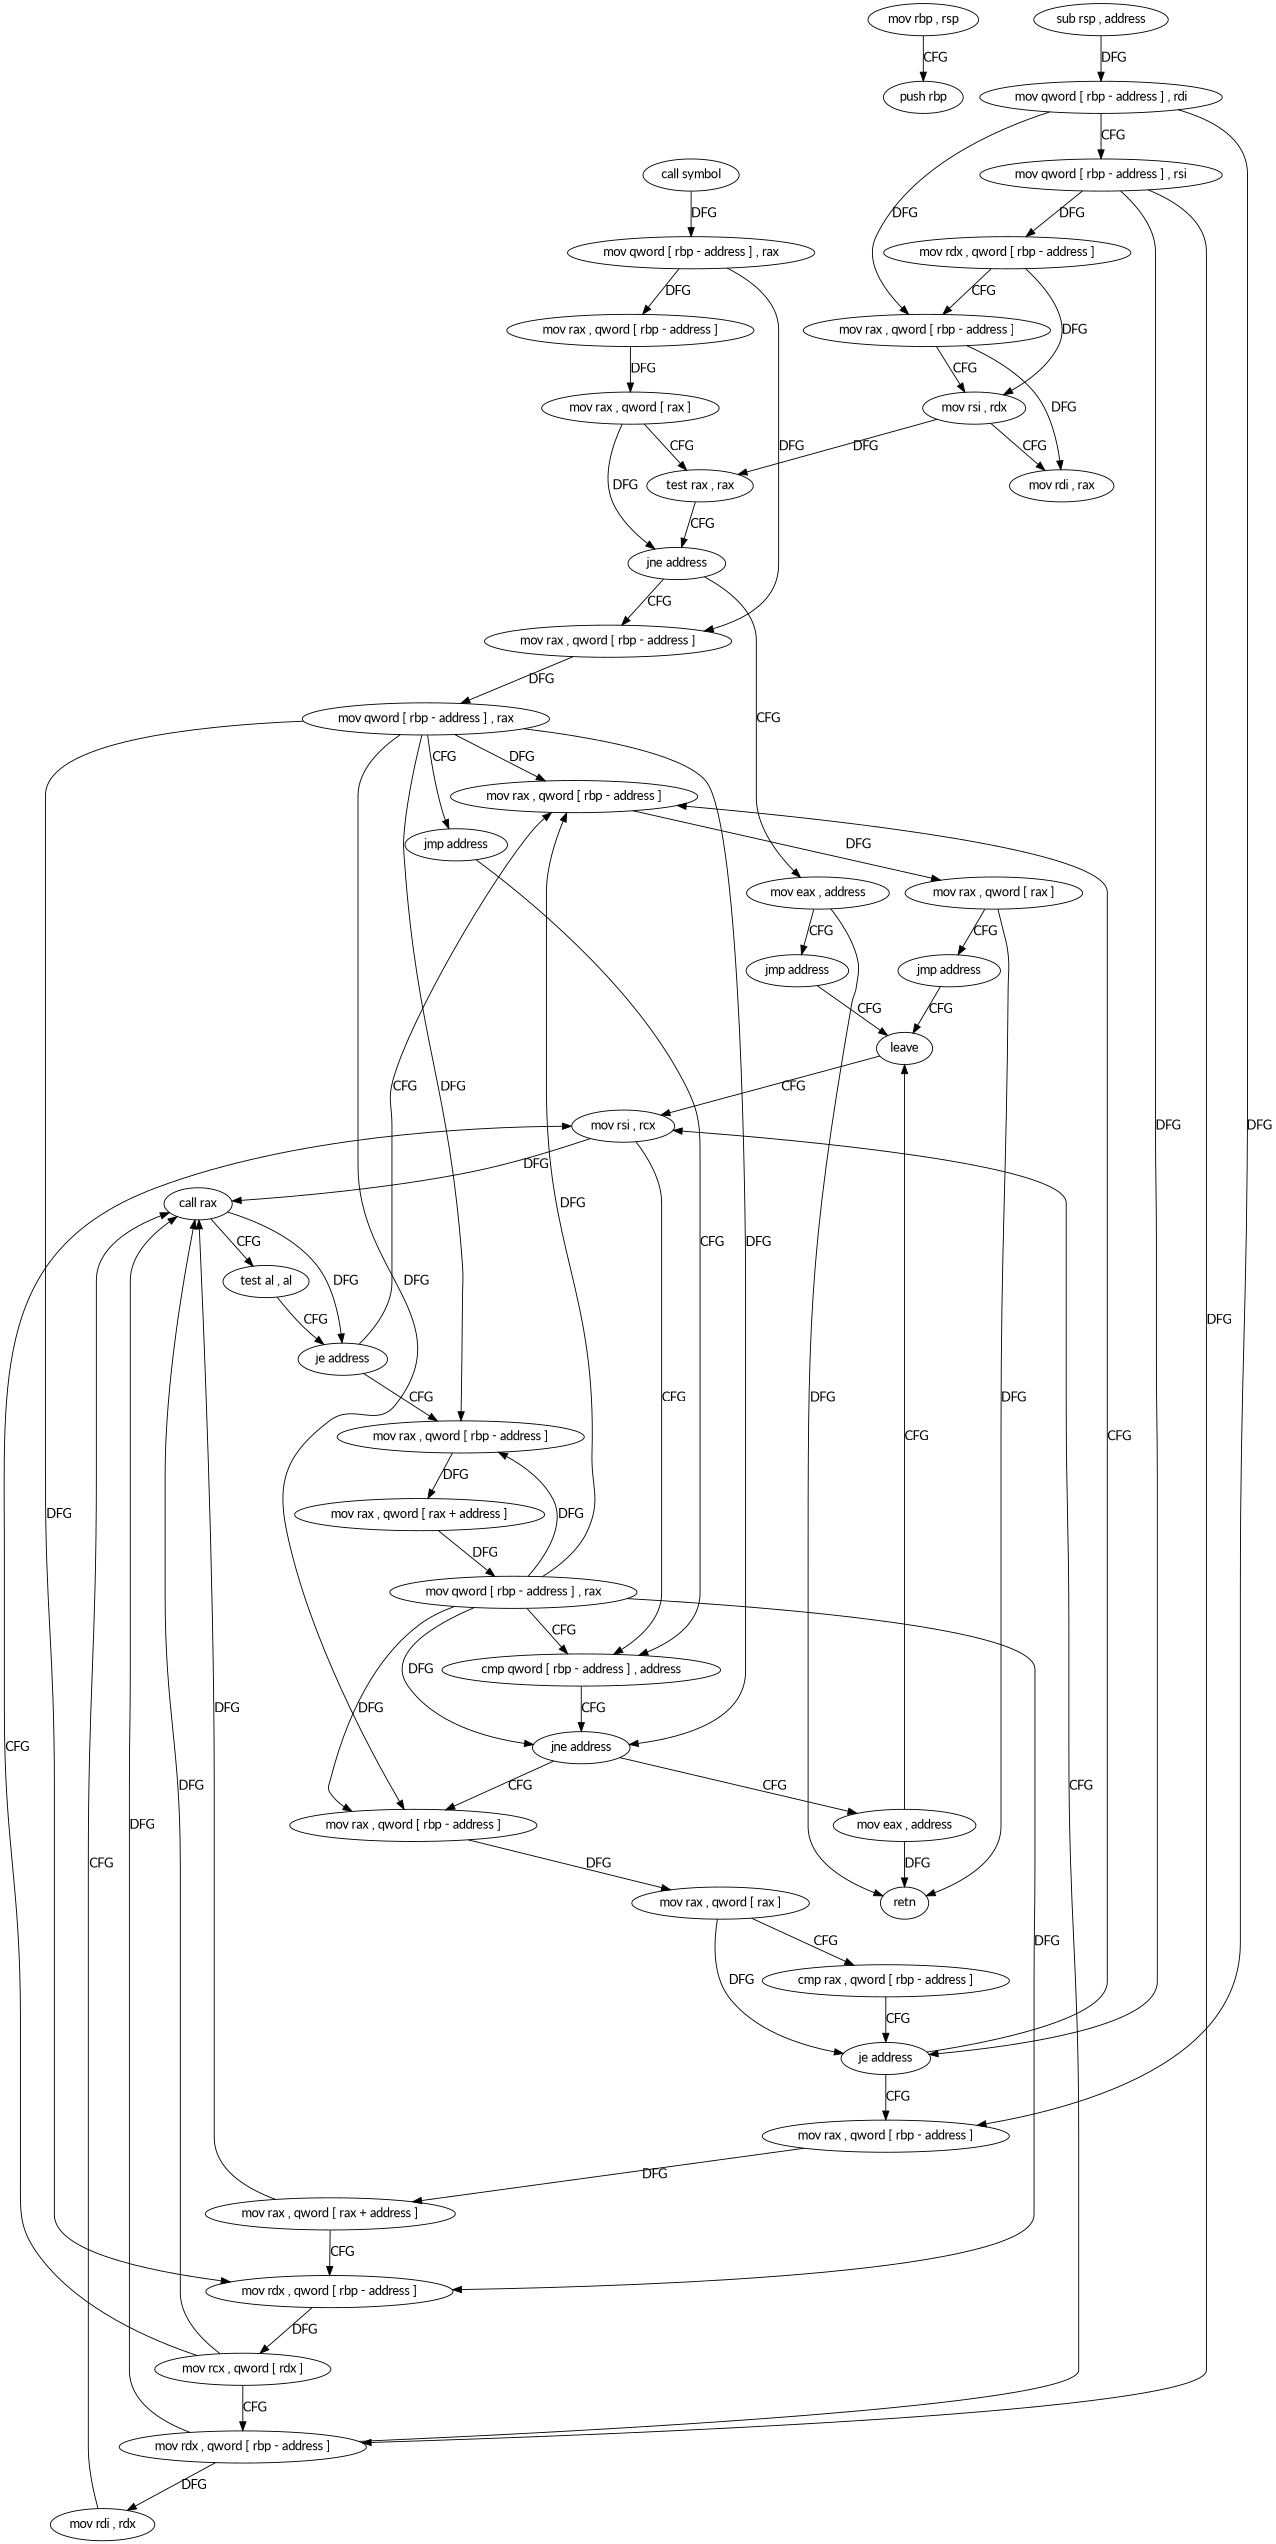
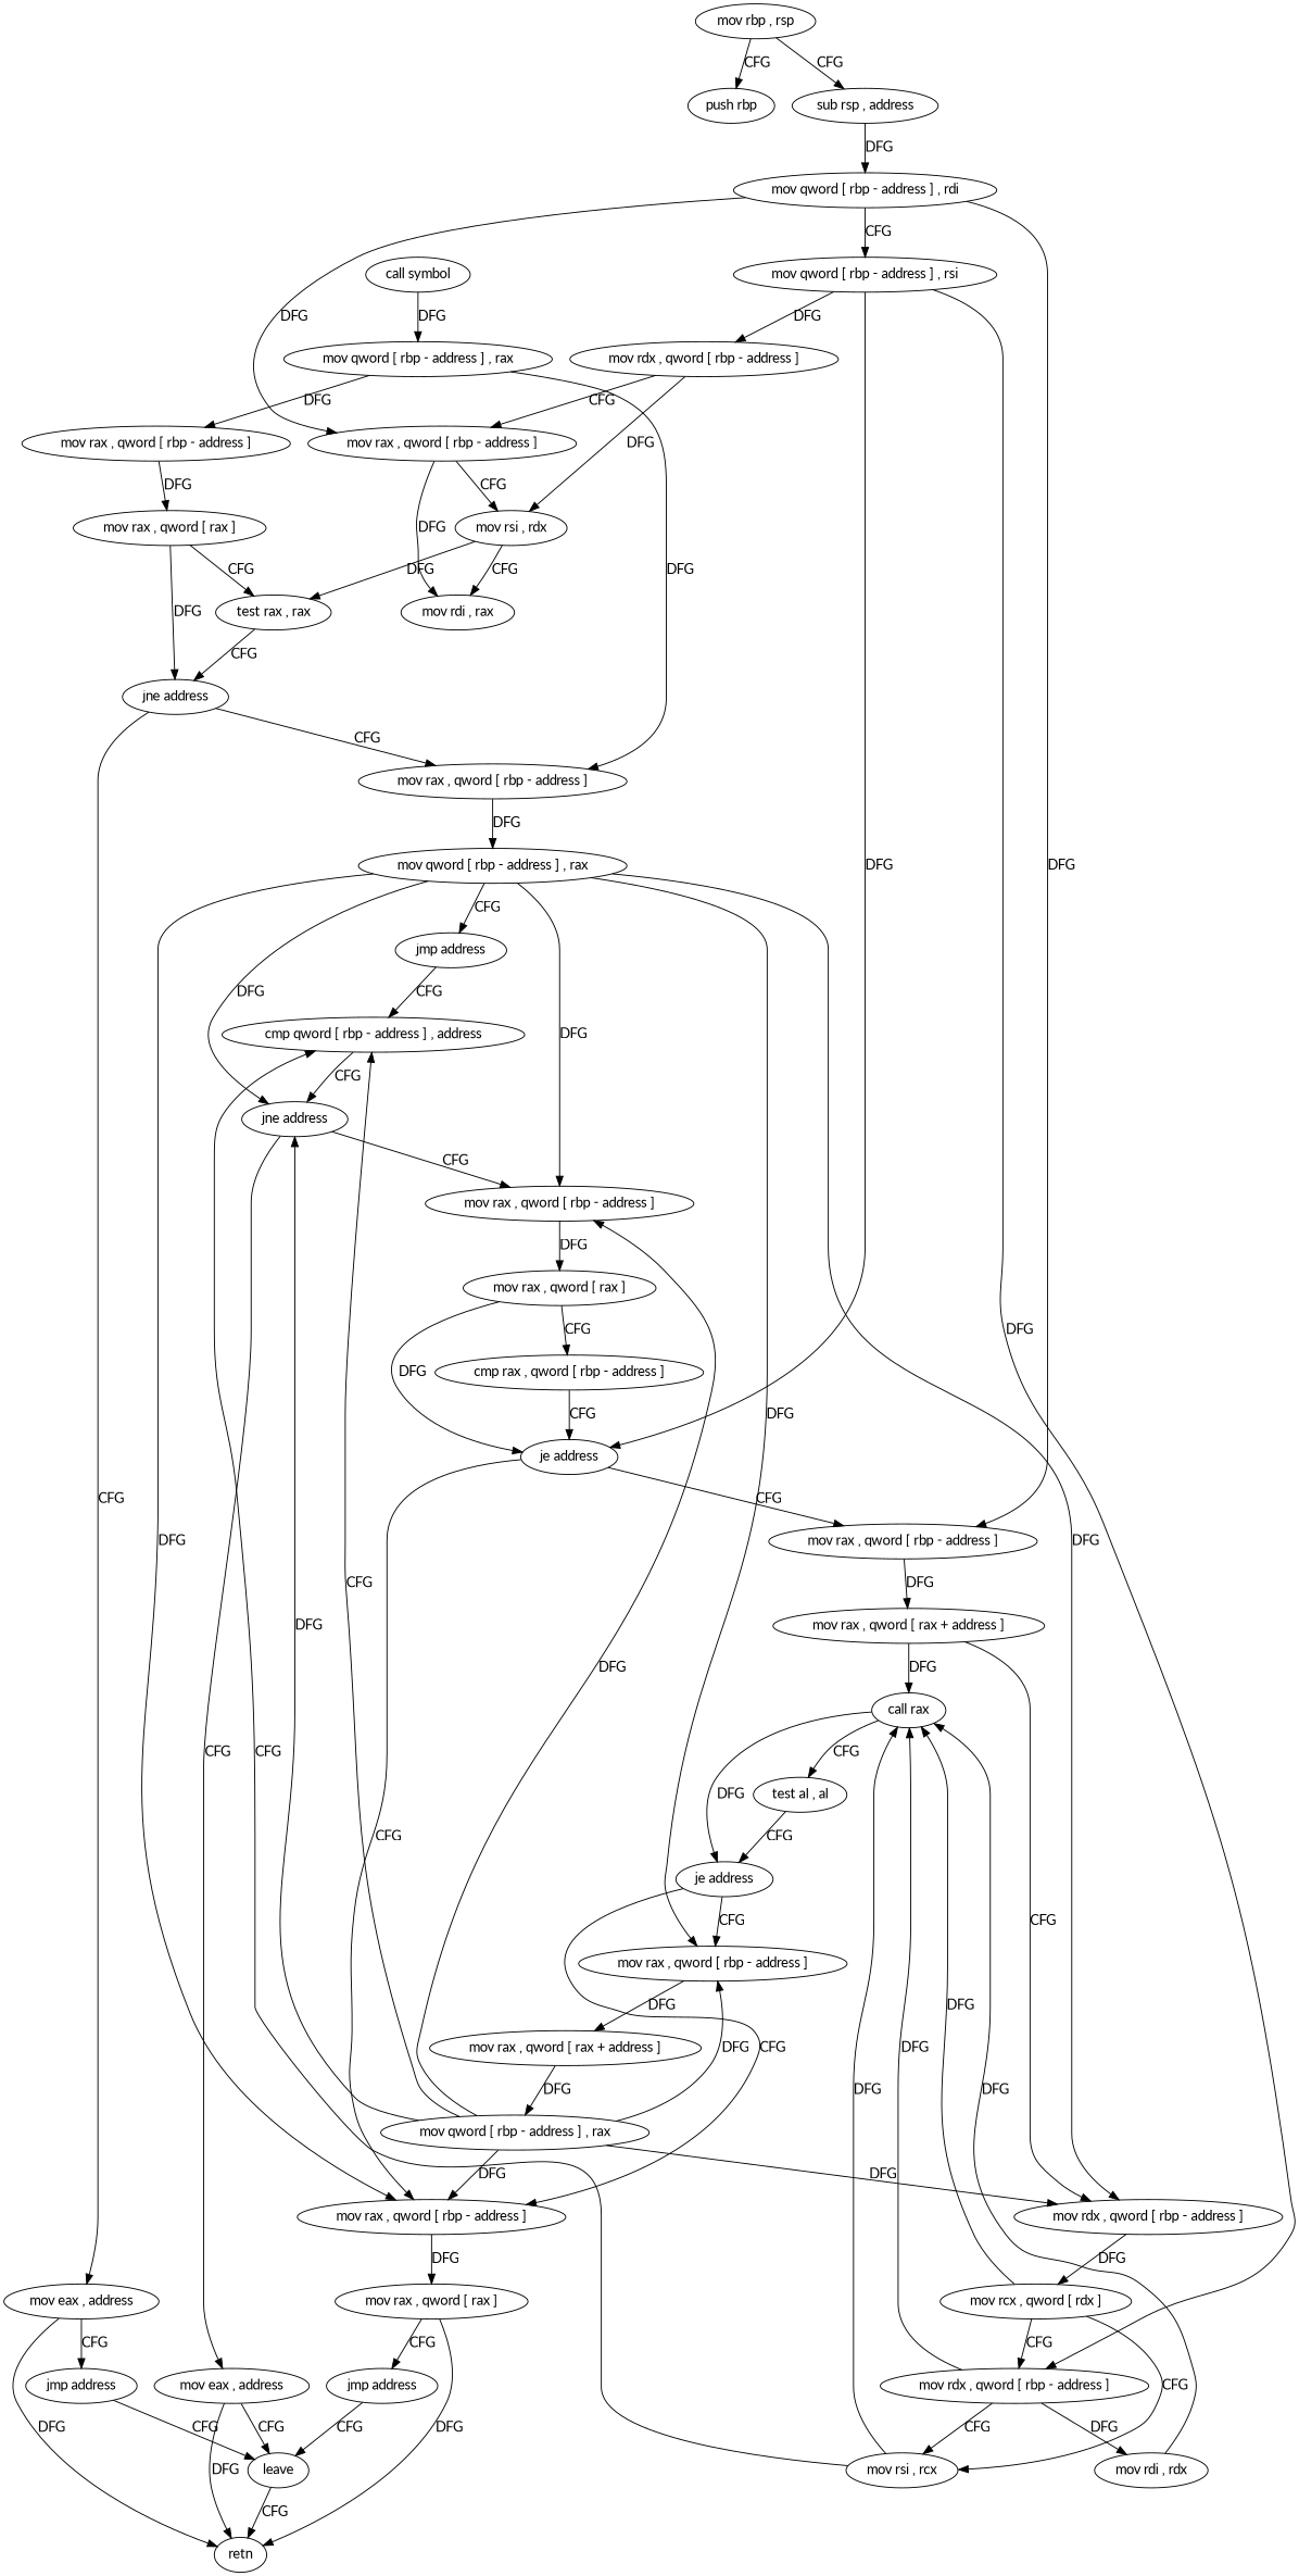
  digraph {
    fontname=Lato
    node [fontname=Lato]
    edge [fontname=Lato]
    n1 [label="push rbp"]
    n2 [label="mov rbp , rsp"]
    n3 [label="sub rsp , address"]
    n4 [label="mov qword [ rbp - address ] , rdi"]
    n5 [label="mov qword [ rbp - address ] , rsi"]
    n6 [label="mov rax , qword [ rbp - address ]"]
    n7 [label="mov rax , qword [ rbp - address ]"]
    n8 [label="mov rdx , qword [ rbp - address ]"]
    n9 [label="je address"]
    n10 [label="mov rdx , qword [ rbp - address ]"]
    n11 [label="mov rsi , rdx"]
    n12 [label="mov rdi , rax"]
    n13 [label="mov rax , qword [ rax + address ]"]
    n14 [label="mov rax , qword [ rbp - address ]"]
    n15 [label="call rax"]
    n16 [label="mov rsi , rcx"]
    n17 [label="mov rdi , rdx"]
    n18 [label="test rax , rax"]
    n19 [label="call symbol"]
    n20 [label="mov qword [ rbp - address ] , rax"]
    n21 [label="mov rax , qword [ rbp - address ]"]
    n22 [label="mov rax , qword [ rbp - address ]"]
    n23 [label="mov rax , qword [ rax ]"]
    n24 [label="mov qword [ rbp - address ] , rax"]
    n25 [label="jne address"]
    n26 [label="mov eax , address"]
    n27 [label="jmp address"]
    n28 [label=retn]
    n29 [label="jmp address"]
    n30 [label="jne address"]
    n31 [label="mov rax , qword [ rbp - address ]"]
    n32 [label="mov rdx , qword [ rbp - address ]"]
    n33 [label="mov rax , qword [ rbp - address ]"]
    n34 [label=leave]
    n35 [label="cmp qword [ rbp - address ] , address"]
    n36 [label="mov eax , address"]
    n37 [label="mov rax , qword [ rax ]"]
    n38 [label="mov rax , qword [ rax ]"]
    n39 [label="mov rcx , qword [ rdx ]"]
    n40 [label="mov rax , qword [ rax + address ]"]
    n41 [label="cmp rax , qword [ rbp - address ]"]
    n42 [label="jmp address"]
    n43 [label="test al , al"]
    n44 [label="je address"]
    n45 [label="mov qword [ rbp - address ] , rax"]
    n2 -> n1 [label=CFG]
+   n2 -> n3 [label=CFG]
    n3 -> n4 [label=DFG]
    n4 -> n5 [label=CFG]
    n4 -> n6 [label=DFG]
    n4 -> n7 [label=DFG]
    n5 -> n8 [label=DFG]
    n5 -> n9 [label=DFG]
    n5 -> n10 [label=DFG]
    n6 -> n11 [label=CFG]
    n6 -> n12 [label=DFG]
    n7 -> n13 [label=DFG]
    n8 -> n6 [label=CFG]
    n8 -> n11 [label=DFG]
    n9 -> n7 [label=CFG]
    n9 -> n14 [label=CFG]
    n10 -> n15 [label=DFG]
    n10 -> n16 [label=CFG]
    n10 -> n17 [label=DFG]
    n11 -> n12 [label=CFG]
    n11 -> n18 [label=DFG]
    n13 -> n15 [label=DFG]
    n13 -> n32 [label=CFG]
    n14 -> n38 [label=DFG]
    n15 -> n43 [label=CFG]
    n15 -> n44 [label=DFG]
    n16 -> n15 [label=DFG]
    n16 -> n35 [label=CFG]
-   n17 -> n15 [label=CFG]
+   n17 -> n15 [label=DFG]
    n18 -> n25 [label=CFG]
    n19 -> n20 [label=DFG]
    n20 -> n21 [label=DFG]
    n20 -> n22 [label=DFG]
    n21 -> n23 [label=DFG]
    n22 -> n24 [label=DFG]
    n23 -> n18 [label=CFG]
    n23 -> n25 [label=DFG]
    n24 -> n14 [label=DFG]
    n24 -> n29 [label=CFG]
    n24 -> n30 [label=DFG]
    n24 -> n31 [label=DFG]
    n24 -> n32 [label=DFG]
    n24 -> n33 [label=DFG]
    n25 -> n22 [label=CFG]
    n25 -> n26 [label=CFG]
    n26 -> n27 [label=CFG]
    n26 -> n28 [label=DFG]
    n27 -> n34 [label=CFG]
    n29 -> n35 [label=CFG]
    n30 -> n31 [label=CFG]
    n30 -> n36 [label=CFG]
    n31 -> n37 [label=DFG]
    n32 -> n39 [label=DFG]
    n33 -> n40 [label=DFG]
-   n34 -> n16 [label=CFG]
+   n34 -> n28 [label=CFG]
    n35 -> n30 [label=CFG]
    n36 -> n28 [label=DFG]
    n36 -> n34 [label=CFG]
    n37 -> n9 [label=DFG]
    n37 -> n41 [label=CFG]
    n38 -> n28 [label=DFG]
    n38 -> n42 [label=CFG]
    n39 -> n10 [label=CFG]
    n39 -> n15 [label=DFG]
    n39 -> n16 [label=CFG]
    n40 -> n45 [label=DFG]
    n41 -> n9 [label=CFG]
    n42 -> n34 [label=CFG]
    n43 -> n44 [label=CFG]
    n44 -> n14 [label=CFG]
    n44 -> n33 [label=CFG]
    n45 -> n14 [label=DFG]
    n45 -> n30 [label=DFG]
    n45 -> n31 [label=DFG]
    n45 -> n32 [label=DFG]
    n45 -> n33 [label=DFG]
    n45 -> n35 [label=CFG]
  }
